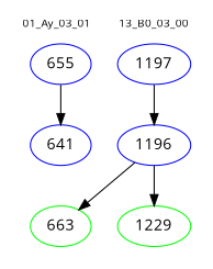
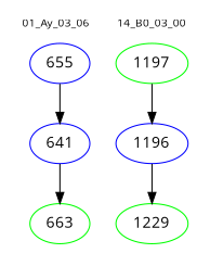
  digraph {
    fontname="Open Sans"
    node [color=blue fontname="Open Sans"]
    edge [color=black fontname="Open Sans"]
    n1 [label=655]
    n2 [label=641]
    n3 [color=green label=663]
-   n4 [label=1197]
+   n4 [color=green label=1197]
    n5 [label=1196]
    n6 [color=green label=1229]
    subgraph cluster_1 {
      color=white
      fontsize=10
-     label="01_Ay_03_01"
+     label="01_Ay_03_06"
      n1
      n2
      n3
    }
    subgraph cluster_2 {
      color=white
      fontsize=10
-     label="13_B0_03_00"
+     label="14_B0_03_00"
      n4
      n5
      n6
    }
    n1 -> n2
-   n5 -> n3
+   n2 -> n3
    n4 -> n5
    n5 -> n6
  }
